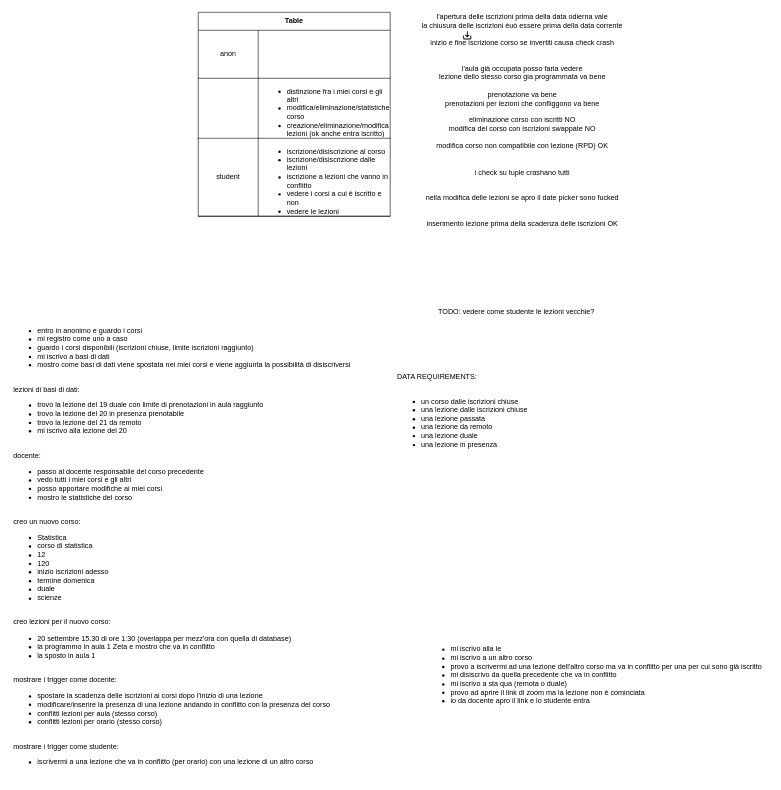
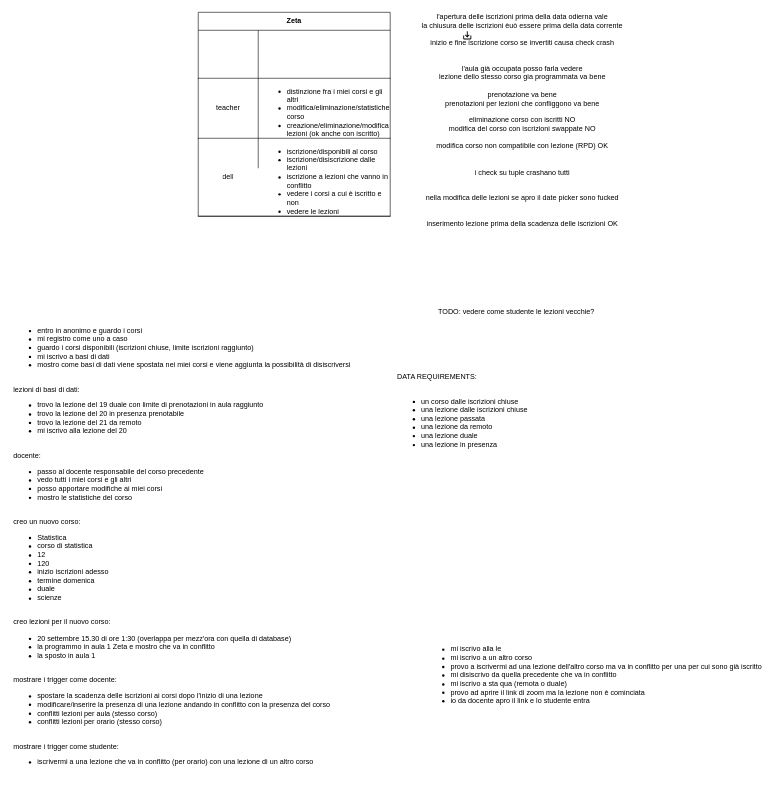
  <mxCell id="0" />
  <mxCell id="1" parent="0" />
- <mxCell id="2" value="Table" style="shape=table;html=1;whiteSpace=wrap;startSize=30;container=1;collapsible=0;childLayout=tableLayout;fixedRows=1;rowLines=0;fontStyle=1;align=center;" parent="1" vertex="1"><mxGeometry x="330" y="20" width="320" height="340" as="geometry" /></mxCell>
+ <mxCell id="2" value="Zeta" style="shape=table;html=1;whiteSpace=wrap;startSize=30;container=1;collapsible=0;childLayout=tableLayout;fixedRows=1;rowLines=0;fontStyle=1;align=center;" parent="1" vertex="1"><mxGeometry x="330" y="20" width="320" height="340" as="geometry" /></mxCell>
  <mxCell id="3" value="" style="shape=partialRectangle;html=1;whiteSpace=wrap;collapsible=0;dropTarget=0;pointerEvents=0;fillColor=none;top=0;left=0;bottom=1;right=0;points=[[0,0.5],[1,0.5]];portConstraint=eastwest;" parent="2" vertex="1"><mxGeometry y="30" width="320" height="80" as="geometry" /></mxCell>
- <mxCell id="4" value="anon" style="shape=partialRectangle;html=1;whiteSpace=wrap;connectable=0;fillColor=none;top=0;left=0;bottom=0;right=0;overflow=hidden;" parent="3" vertex="1"><mxGeometry width="100" height="80" as="geometry" /></mxCell>
  <mxCell id="5" style="shape=partialRectangle;html=1;whiteSpace=wrap;collapsible=0;dropTarget=0;pointerEvents=0;fillColor=none;top=0;left=0;bottom=1;right=0;points=[[0,0.5],[1,0.5]];portConstraint=eastwest;" parent="2" vertex="1"><mxGeometry y="110" width="320" height="100" as="geometry" /></mxCell>
- <mxCell id="7" value="&lt;ul&gt;&lt;li&gt;distinzione fra i miei corsi e gli altri&lt;/li&gt;&lt;li&gt;modifica/eliminazione/statistiche corso&lt;/li&gt;&lt;li&gt;creazione/eliminazione/modifica lezioni (ok anche entra iscritto)&lt;/li&gt;&lt;/ul&gt;" style="shape=partialRectangle;html=1;whiteSpace=wrap;connectable=0;fillColor=none;top=0;left=0;bottom=0;right=0;align=left;spacingLeft=6;overflow=hidden;" parent="5" vertex="1"><mxGeometry x="100" width="220" height="100" as="geometry" /></mxCell>
+ <mxCell id="6" value="teacher" style="shape=partialRectangle;html=1;whiteSpace=wrap;connectable=0;fillColor=none;top=0;left=0;bottom=0;right=0;overflow=hidden;" parent="5" vertex="1"><mxGeometry width="100" height="100" as="geometry" /></mxCell>
+ <mxCell id="7" value="&lt;ul&gt;&lt;li&gt;distinzione fra i miei corsi e gli altri&lt;/li&gt;&lt;li&gt;modifica/eliminazione/statistiche corso&lt;/li&gt;&lt;li&gt;creazione/eliminazione/modifica lezioni (ok anche con iscritto)&lt;/li&gt;&lt;/ul&gt;" style="shape=partialRectangle;html=1;whiteSpace=wrap;connectable=0;fillColor=none;top=0;left=0;bottom=0;right=0;align=left;spacingLeft=6;overflow=hidden;" parent="5" vertex="1"><mxGeometry x="100" width="220" height="100" as="geometry" /></mxCell>
  <mxCell id="8" style="shape=partialRectangle;html=1;whiteSpace=wrap;collapsible=0;dropTarget=0;pointerEvents=0;fillColor=none;top=0;left=0;bottom=1;right=0;points=[[0,0.5],[1,0.5]];portConstraint=eastwest;" parent="2" vertex="1"><mxGeometry y="210" width="320" height="130" as="geometry" /></mxCell>
- <mxCell id="9" value="student" style="shape=partialRectangle;html=1;whiteSpace=wrap;connectable=0;fillColor=none;top=0;left=0;bottom=0;right=0;overflow=hidden;" parent="8" vertex="1"><mxGeometry width="100" height="130" as="geometry" /></mxCell>
- <mxCell id="10" value="&lt;ul&gt;&lt;li&gt;iscrizione/disiscrizione al corso&lt;/li&gt;&lt;li&gt;&lt;span&gt;iscrizione/disiscrizione dalle lezioni&lt;/span&gt;&lt;/li&gt;&lt;li&gt;&lt;span&gt;iscrizione a lezioni che vanno in conflitto&lt;/span&gt;&lt;/li&gt;&lt;li&gt;vedere i corsi a cui è iscritto e non&lt;br&gt;&lt;/li&gt;&lt;li&gt;vedere le lezioni&lt;/li&gt;&lt;/ul&gt;" style="shape=partialRectangle;html=1;whiteSpace=wrap;connectable=0;fillColor=none;top=0;left=0;bottom=0;right=0;align=left;spacingLeft=6;overflow=hidden;" parent="8" vertex="1"><mxGeometry x="100" width="220" height="130" as="geometry" /></mxCell>
+ <mxCell id="9" value="dell" style="shape=partialRectangle;html=1;whiteSpace=wrap;connectable=0;fillColor=none;top=0;left=0;bottom=0;right=0;overflow=hidden;" parent="8" vertex="1"><mxGeometry width="100" height="130" as="geometry" /></mxCell>
+ <mxCell id="10" value="&lt;ul&gt;&lt;li&gt;iscrizione/disponibili al corso&lt;/li&gt;&lt;li&gt;&lt;span&gt;iscrizione/disiscrizione dalle lezioni&lt;/span&gt;&lt;/li&gt;&lt;li&gt;&lt;span&gt;iscrizione a lezioni che vanno in conflitto&lt;/span&gt;&lt;/li&gt;&lt;li&gt;vedere i corsi a cui è iscritto e non&lt;br&gt;&lt;/li&gt;&lt;li&gt;vedere le lezioni&lt;/li&gt;&lt;/ul&gt;" style="shape=partialRectangle;html=1;whiteSpace=wrap;connectable=0;fillColor=none;top=0;left=0;bottom=0;right=0;align=left;spacingLeft=6;overflow=hidden;" parent="8" vertex="1"><mxGeometry x="100" width="220" height="130" as="geometry" /></mxCell>
  <mxCell id="11" value="l'apertura delle iscrizioni prima della data odierna vale&lt;br&gt;la chiusura delle iscrizioni èuò essere prima della data corrente&lt;br&gt;&lt;br&gt;inizio e fine iscrizione corso se invertiti causa check crash&lt;br&gt;&lt;br&gt;&lt;br&gt;l'aula già occupata posso farla vedere&lt;br&gt;lezione dello stesso corso gia programmata va bene&lt;br&gt;&lt;br&gt;prenotazione va bene&lt;br&gt;prenotazioni per lezioni che confliggono va bene&lt;br&gt;&lt;br&gt;eliminazione corso con iscritti NO&lt;br&gt;modifica del corso con iscrizioni swappate NO&lt;br&gt;&lt;br&gt;modifica corso non compatibile con lezione (RPD) OK&lt;br&gt;&lt;br&gt;&lt;br&gt;i check su tuple crashano tutti&lt;br&gt;&lt;br&gt;&lt;br&gt;nella modifica delle lezioni se apro il date picker sono fucked&lt;br&gt;&lt;br&gt;&lt;br&gt;inserimento lezione prima della scadenza delle iscrizioni OK" style="text;html=1;align=center;verticalAlign=middle;resizable=0;points=[];autosize=1;" parent="1" vertex="1"><mxGeometry x="695" y="20" width="350" height="360" as="geometry" /></mxCell>
  <mxCell id="12" value="" style="shape=image;verticalLabelPosition=bottom;labelBackgroundColor=#ffffff;verticalAlign=top;aspect=fixed;imageAspect=0;image=data:image/svg+xml,PHN2ZyB4bWxucz0iaHR0cDovL3d3dy53My5vcmcvMjAwMC9zdmciIHZpZXdCb3g9IjAgMCAyNCAyNCIgZmlsbD0iYmxhY2siIHdpZHRoPSIxOHB4IiBoZWlnaHQ9IjE4cHgiPjxwYXRoIGQ9Ik0wIDBoMjR2MjRIMHoiIGZpbGw9Im5vbmUiLz48cGF0aCBkPSJNMTkgMTJ2N0g1di03SDN2N2MwIDEuMS45IDIgMiAyaDE0YzEuMSAwIDItLjkgMi0ydi03aC0yem0tNiAuNjdsMi41OS0yLjU4TDE3IDExLjVsLTUgNS01LTUgMS40MS0xLjQxTDExIDEyLjY3VjNoMnoiLz48L3N2Zz4=;" parent="1" vertex="1"><mxGeometry x="770" y="50" width="18" height="18" as="geometry" /></mxCell>
  <mxCell id="13" value="TODO: vedere come studente le lezioni vecchie?" style="text;html=1;align=center;verticalAlign=middle;resizable=0;points=[];autosize=1;" parent="1" vertex="1"><mxGeometry x="720" y="510" width="280" height="20" as="geometry" /></mxCell>
  <mxCell id="14" value="&lt;ul&gt;&lt;li&gt;entro in anonimo e guardo i corsi&lt;/li&gt;&lt;li&gt;mi registro come uno a caso&lt;/li&gt;&lt;li&gt;guardo i corsi disponibili (iscrizioni chiuse, limite iscrizioni raggiunto)&lt;/li&gt;&lt;li&gt;mi iscrivo a basi di dati&lt;/li&gt;&lt;li&gt;mostro come basi di dati viene spostata nei miei corsi e viene aggiunta la possibilità di disiscriversi&lt;/li&gt;&lt;/ul&gt;&lt;div&gt;&lt;br&gt;&lt;/div&gt;&lt;div&gt;lezioni di basi di dati:&lt;/div&gt;&lt;div&gt;&lt;ul&gt;&lt;li&gt;trovo la lezione del 19 duale con limite di prenotazioni in aula raggiunto&lt;/li&gt;&lt;li&gt;trovo la lezione del 20 in presenza prenotabile&lt;/li&gt;&lt;li&gt;trovo la lezione del 21 da remoto&lt;/li&gt;&lt;li&gt;mi iscrivo alla lezione del 20&lt;/li&gt;&lt;/ul&gt;&lt;/div&gt;&lt;div&gt;&lt;br&gt;&lt;/div&gt;&lt;div&gt;docente:&lt;/div&gt;&lt;div&gt;&lt;ul&gt;&lt;li&gt;passo al docente responsabile del corso precedente&lt;/li&gt;&lt;li&gt;vedo tutti i miei corsi e gli altri&lt;/li&gt;&lt;li&gt;posso apportare modifiche ai miei corsi&lt;/li&gt;&lt;li&gt;mostro le statistiche del corso&lt;/li&gt;&lt;/ul&gt;&lt;div&gt;&lt;br&gt;&lt;/div&gt;&lt;div&gt;creo un nuovo corso:&lt;/div&gt;&lt;div&gt;&lt;ul&gt;&lt;li&gt;Statistica&lt;/li&gt;&lt;li&gt;corso di statistica&lt;/li&gt;&lt;li&gt;12&lt;/li&gt;&lt;li&gt;120&lt;/li&gt;&lt;li&gt;inizio iscrizioni adesso&lt;/li&gt;&lt;li&gt;termine domenica&lt;/li&gt;&lt;li&gt;duale&lt;/li&gt;&lt;li&gt;scienze&lt;/li&gt;&lt;/ul&gt;&lt;/div&gt;&lt;div&gt;&lt;br&gt;&lt;/div&gt;&lt;/div&gt;&lt;div&gt;creo lezioni per il nuovo corso:&lt;/div&gt;&lt;div&gt;&lt;ul&gt;&lt;li&gt;20 settembre 15.30 di ore 1:30 (overlappa per mezz'ora con quella di database)&lt;/li&gt;&lt;li&gt;la programmo in aula 1 Zeta e mostro che va in conflitto&lt;/li&gt;&lt;li&gt;la sposto in aula 1&lt;/li&gt;&lt;/ul&gt;&lt;/div&gt;&lt;div&gt;&lt;br&gt;&lt;/div&gt;&lt;div&gt;mostrare i trigger come docente:&lt;/div&gt;&lt;div&gt;&lt;ul&gt;&lt;li&gt;spostare la scadenza delle iscrizioni ai corsi dopo l'inizio di una lezione&lt;/li&gt;&lt;li&gt;modificare/inserire la presenza di una lezione andando in conflitto con la presenza del corso&lt;/li&gt;&lt;li&gt;conflitti lezioni per aula&amp;nbsp;(stesso corso)&lt;/li&gt;&lt;li&gt;conflitti lezioni per orario (stesso corso)&lt;/li&gt;&lt;/ul&gt;&lt;div&gt;&lt;br&gt;&lt;/div&gt;&lt;/div&gt;&lt;div&gt;mostrare i trigger come studente:&lt;/div&gt;&lt;div&gt;&lt;ul&gt;&lt;li&gt;iscrivermi a una lezione che va in conflitto (per orario) con una lezione di un altro corso&lt;/li&gt;&lt;/ul&gt;&lt;/div&gt;" style="text;html=1;align=left;verticalAlign=middle;resizable=0;points=[];autosize=1;" parent="1" vertex="1"><mxGeometry x="20" y="525" width="590" height="770" as="geometry" /></mxCell>
  <mxCell id="15" value="DATA REQUIREMENTS:&lt;br&gt;&lt;br&gt;&lt;ul&gt;&lt;li&gt;un corso dalle iscrizioni chiuse&lt;/li&gt;&lt;li&gt;una lezione dalle iscrizioni chiuse&lt;/li&gt;&lt;li&gt;una lezione passata&lt;/li&gt;&lt;li&gt;una lezione da remoto&lt;/li&gt;&lt;li&gt;una lezione duale&lt;/li&gt;&lt;li&gt;una lezione in presenza&lt;/li&gt;&lt;/ul&gt;" style="text;html=1;align=left;verticalAlign=middle;resizable=0;points=[];autosize=1;strokeColor=none;fillColor=none;" vertex="1" parent="1"><mxGeometry x="660" y="615" width="240" height="150" as="geometry" /></mxCell>
  <mxCell id="16" value="&lt;ul style=&quot;text-align: left;&quot;&gt;&lt;li&gt;mi iscrivo alla le&lt;/li&gt;&lt;li&gt;mi iscrivo a un altro corso&lt;/li&gt;&lt;li&gt;provo a iscrivermi ad una lezione dell'altro corso ma va in conflitto per una per cui sono già iscritto&lt;/li&gt;&lt;li&gt;mi disiscrivo da quella precedente che va in conflitto&lt;/li&gt;&lt;li&gt;mi iscrivo a sta qua (remota o duale)&lt;/li&gt;&lt;li&gt;provo ad aprire il link di zoom ma la lezione non è cominciata&lt;/li&gt;&lt;li&gt;io da docente apro il link e lo studente entra&lt;/li&gt;&lt;/ul&gt;" style="text;html=1;align=center;verticalAlign=middle;resizable=0;points=[];autosize=1;strokeColor=none;fillColor=none;" vertex="1" parent="1"><mxGeometry x="700" y="1055" width="580" height="140" as="geometry" /></mxCell>
